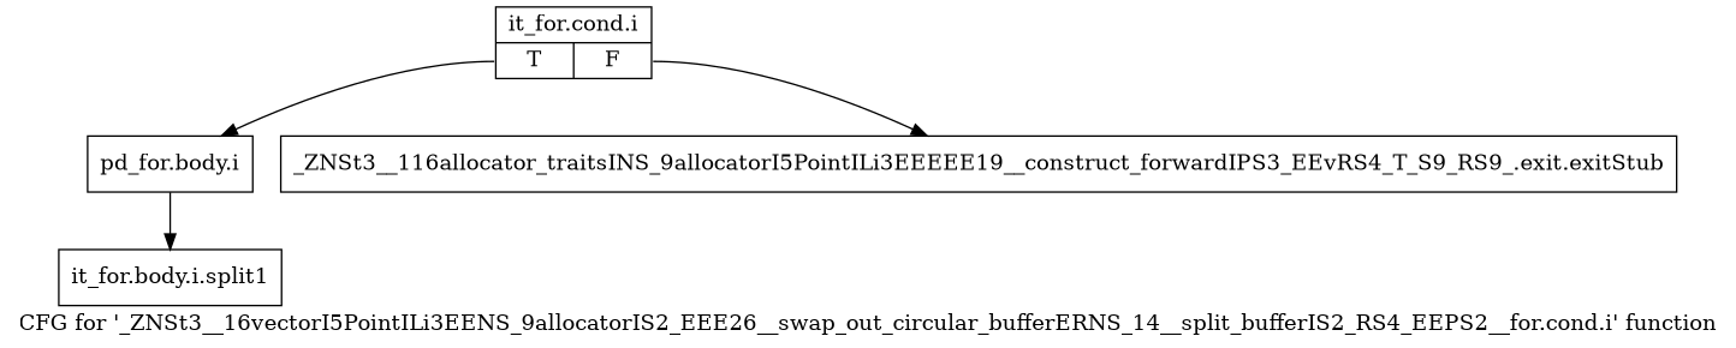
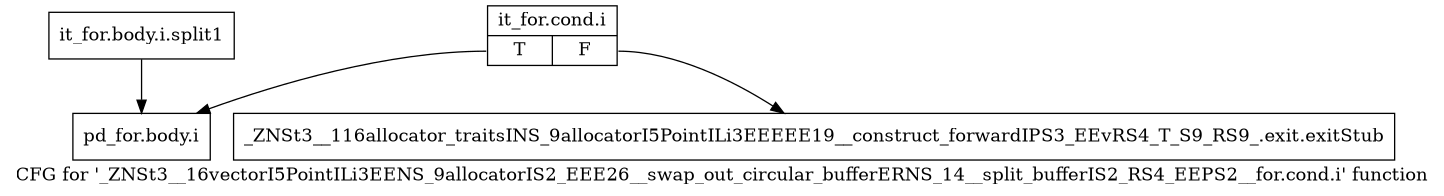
  digraph {
    label="CFG for '_ZNSt3__16vectorI5PointILi3EENS_9allocatorIS2_EEE26__swap_out_circular_bufferERNS_14__split_bufferIS2_RS4_EEPS2__for.cond.i' function"
    node [shape=record]
    n1 [label="{it_for.cond.i|{<s0>T|<s1>F}}"]
    n2 [label="{_ZNSt3__116allocator_traitsINS_9allocatorI5PointILi3EEEEE19__construct_forwardIPS3_EEvRS4_T_S9_RS9_.exit.exitStub}"]
    n3 [label="{pd_for.body.i}"]
    n4 [label="{it_for.body.i.split1}"]
    n1 -> n2 [tailport=s1]
    n1 -> n3 [tailport=s0]
-   n3 -> n4
+   n4 -> n3
  }
